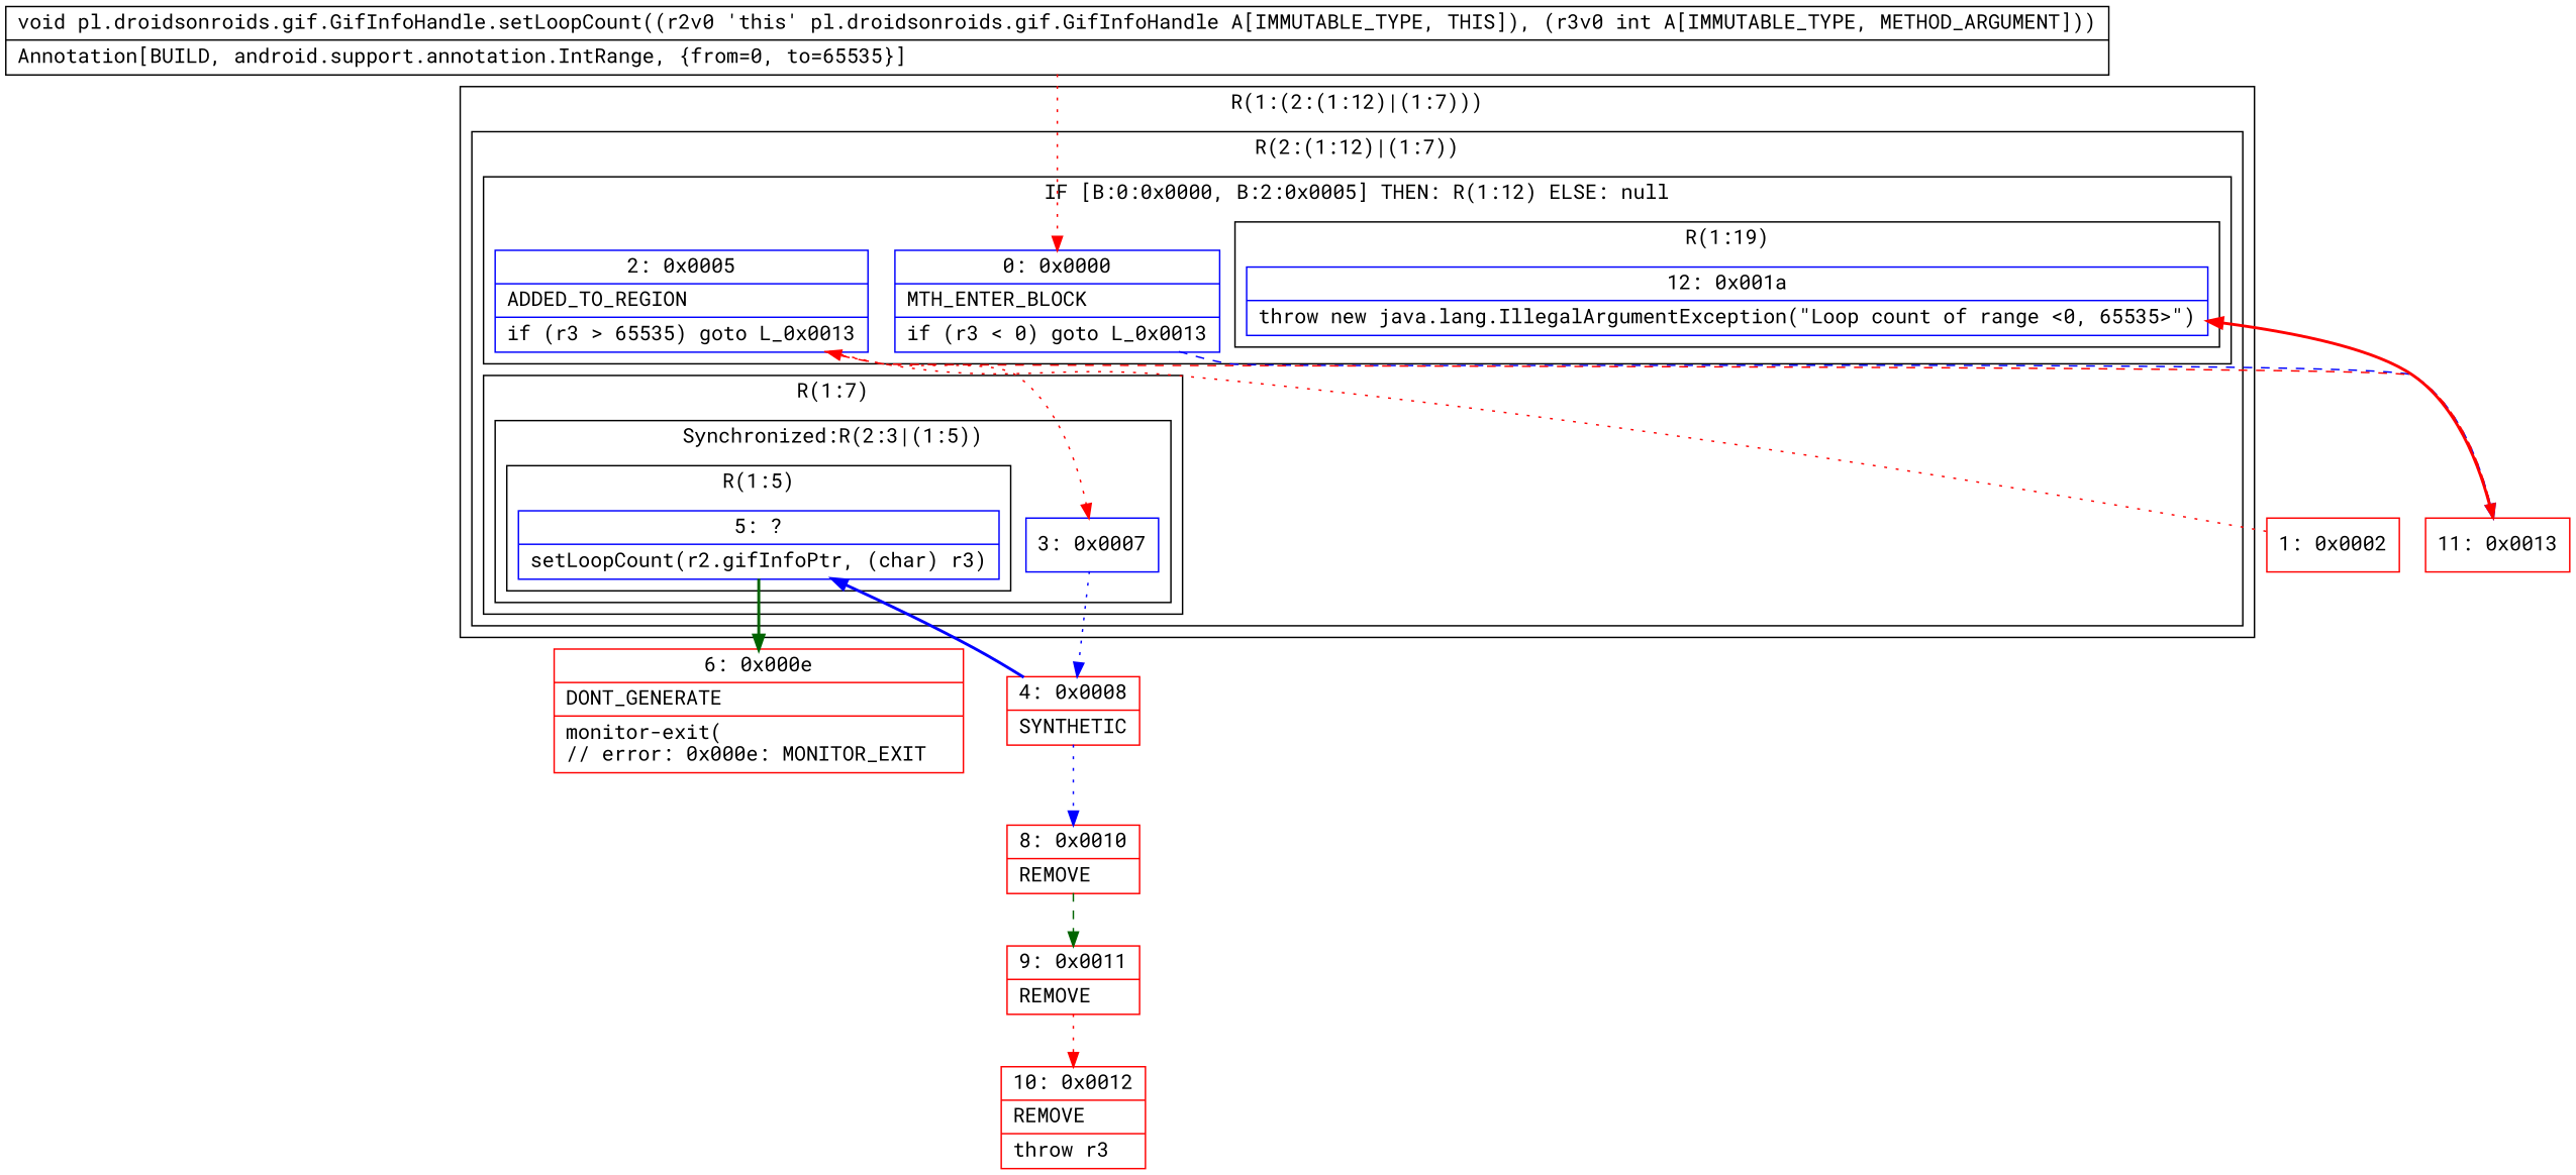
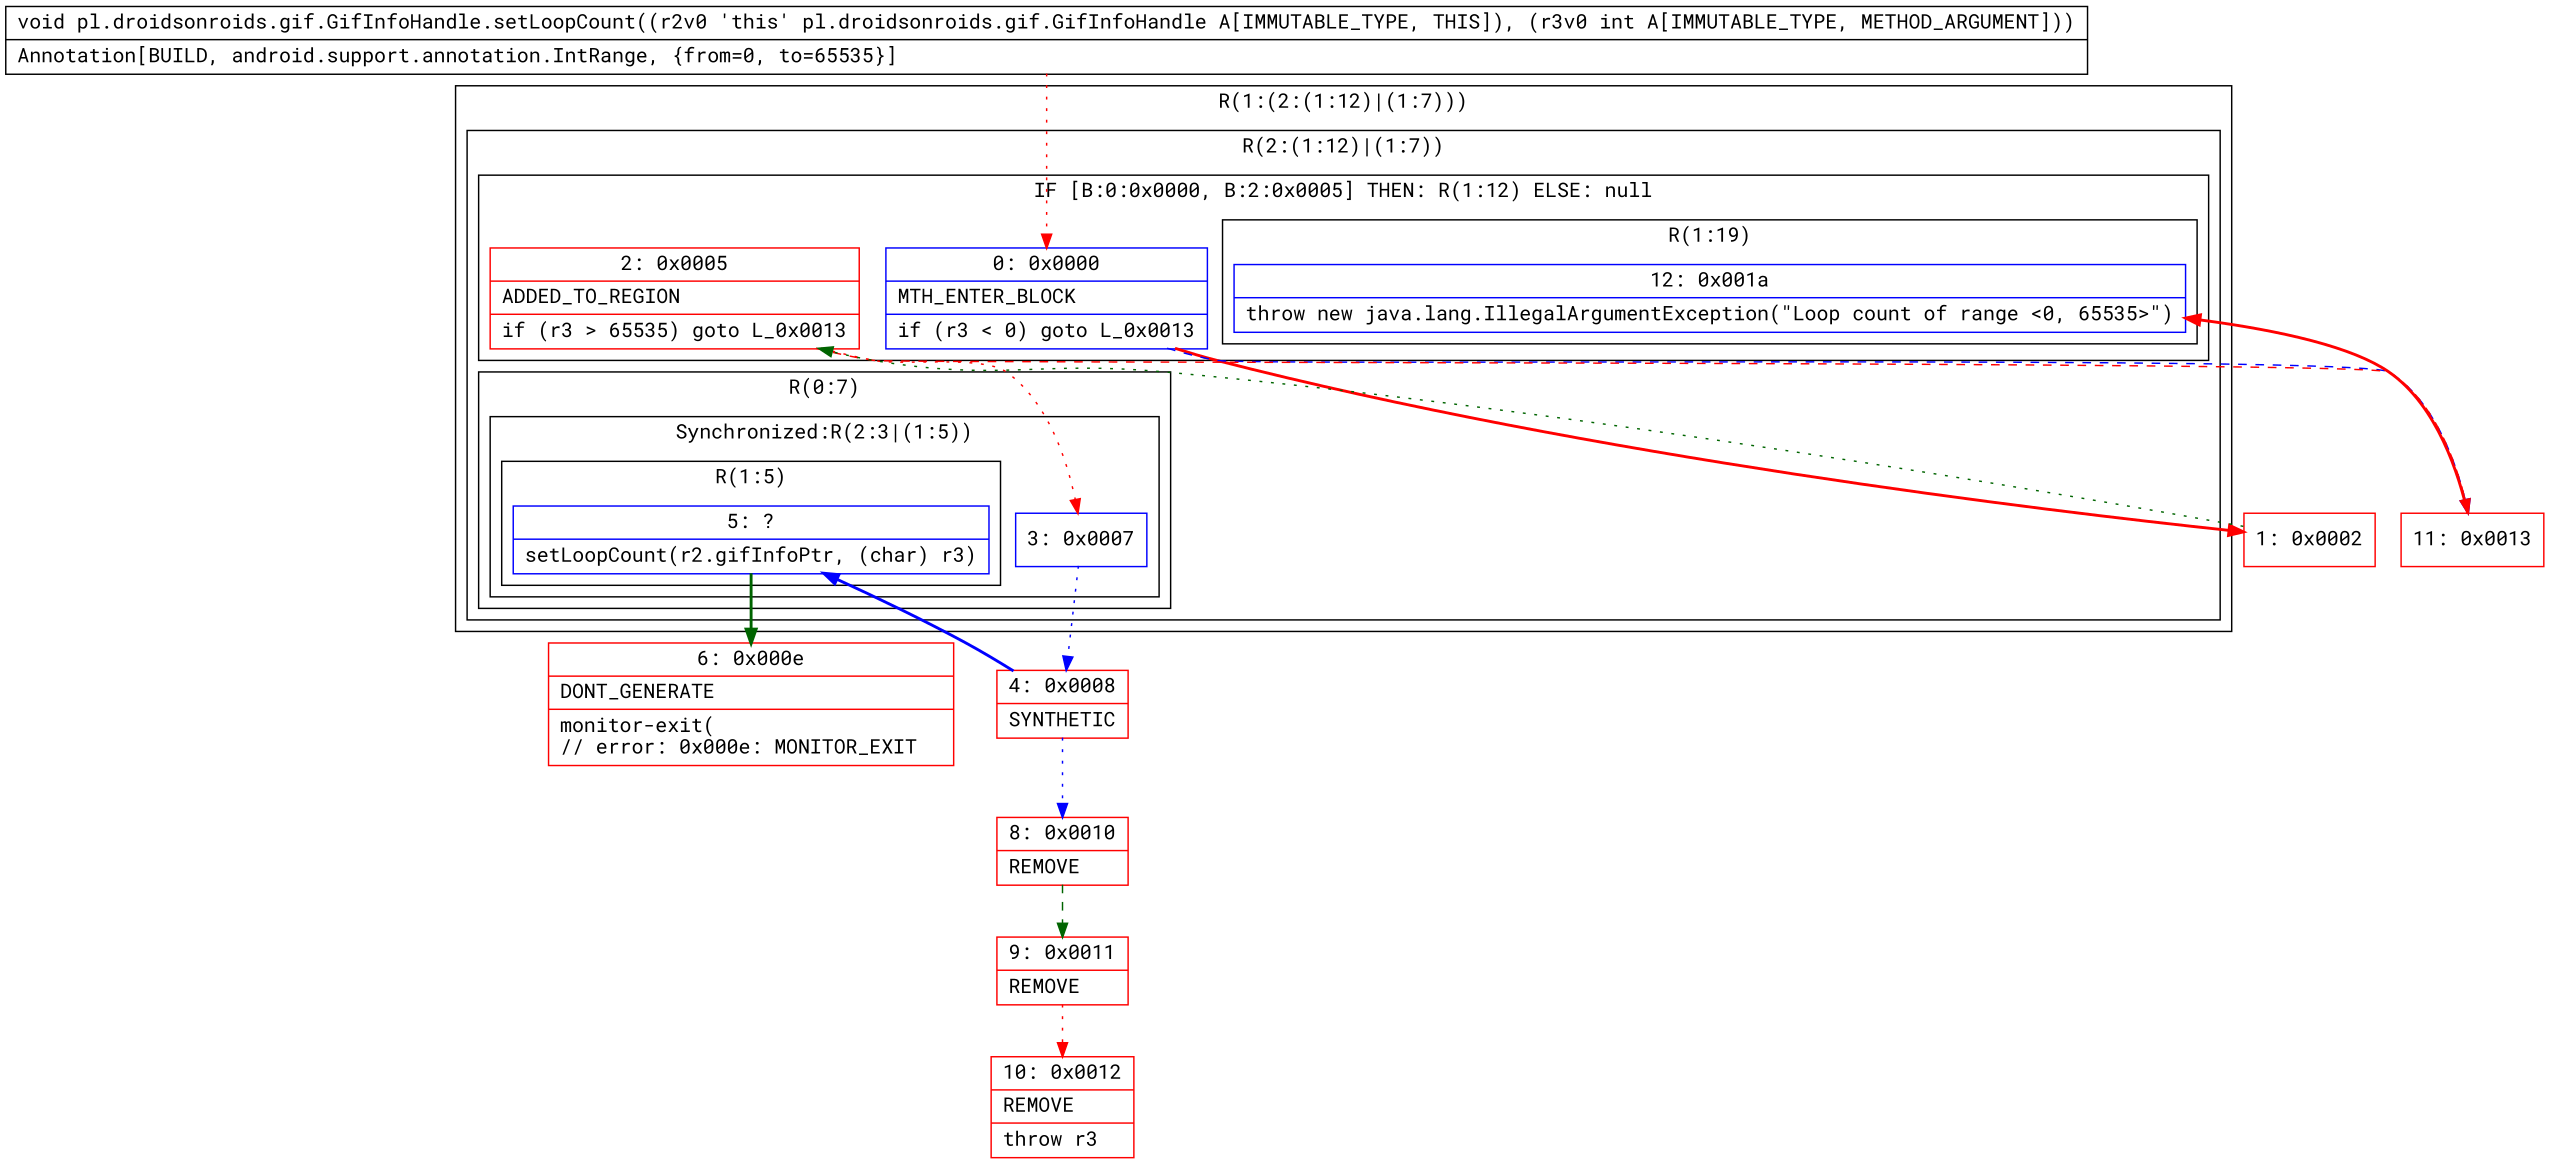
  digraph {
    fontname="Roboto Mono"
    node [color=red fontname="Roboto Mono" shape=record]
    edge [color=red fontname="Roboto Mono" style=dotted]
    n1 [color=blue label="{12\:\ 0x001a|throw new java.lang.IllegalArgumentException(\"Loop count of range \<0, 65535\>\")\l}"]
    n2 [color=blue label="{0\:\ 0x0000|MTH_ENTER_BLOCK\l|if (r3 \< 0) goto L_0x0013\l}"]
-   n3 [color=blue label="{2\:\ 0x0005|ADDED_TO_REGION\l|if (r3 \> 65535) goto L_0x0013\l}"]
+   n3 [label="{2\:\ 0x0005|ADDED_TO_REGION\l|if (r3 \> 65535) goto L_0x0013\l}"]
    n4 [color=blue label="{5\:\ ?|setLoopCount(r2.gifInfoPtr, (char) r3)\l}"]
    n5 [color=blue label="{3\:\ 0x0007}"]
    n6 [label="{1\:\ 0x0002}"]
    n7 [label="{11\:\ 0x0013}"]
    n8 [label="{6\:\ 0x000e|DONT_GENERATE\l|monitor\-exit(\l\/\/ error: 0x000e: MONITOR_EXIT  \l}"]
    n9 [label="{4\:\ 0x0008|SYNTHETIC\l}"]
    n10 [label="{8\:\ 0x0010|REMOVE\l}"]
    n11 [label="{9\:\ 0x0011|REMOVE\l}"]
    n12 [label="{10\:\ 0x0012|REMOVE\l|throw r3\l}"]
    n13 [label="{void pl.droidsonroids.gif.GifInfoHandle.setLoopCount((r2v0 'this' pl.droidsonroids.gif.GifInfoHandle A[IMMUTABLE_TYPE, THIS]), (r3v0 int A[IMMUTABLE_TYPE, METHOD_ARGUMENT]))  | Annotation[BUILD, android.support.annotation.IntRange, \{from=0, to=65535\}]\l}" color=""]
    subgraph cluster_1 {
      label="R(1:(2:(1:12)|(1:7)))"
      subgraph cluster_2 {
        label="R(2:(1:12)|(1:7))"
        subgraph cluster_3 {
          label="IF [B:0:0x0000, B:2:0x0005] THEN: R(1:12) ELSE: null"
          n2
          n3
          subgraph cluster_4 {
            label="R(1:19)"
            n1
          }
        }
        subgraph cluster_5 {
-         label="R(1:7)"
+         label="R(0:7)"
          subgraph cluster_6 {
            label="Synchronized:R(2:3|(1:5))"
            n5
            subgraph cluster_7 {
              label="R(1:5)"
              n4
            }
          }
        }
      }
    }
+   n2 -> n6 [style=bold]
    n2 -> n7 [color=blue style=dashed]
    n3 -> n5
    n3 -> n7 [style=dashed]
    n4 -> n8 [color=darkgreen style=bold]
    n5 -> n9 [color=blue]
-   n6 -> n3
+   n6 -> n3 [color=darkgreen]
    n7 -> n1 [style=bold]
    n9 -> n4 [color=blue style=bold]
    n9 -> n10 [color=blue]
    n10 -> n11 [color=darkgreen style=dashed]
    n11 -> n12
    n13 -> n2
  }
